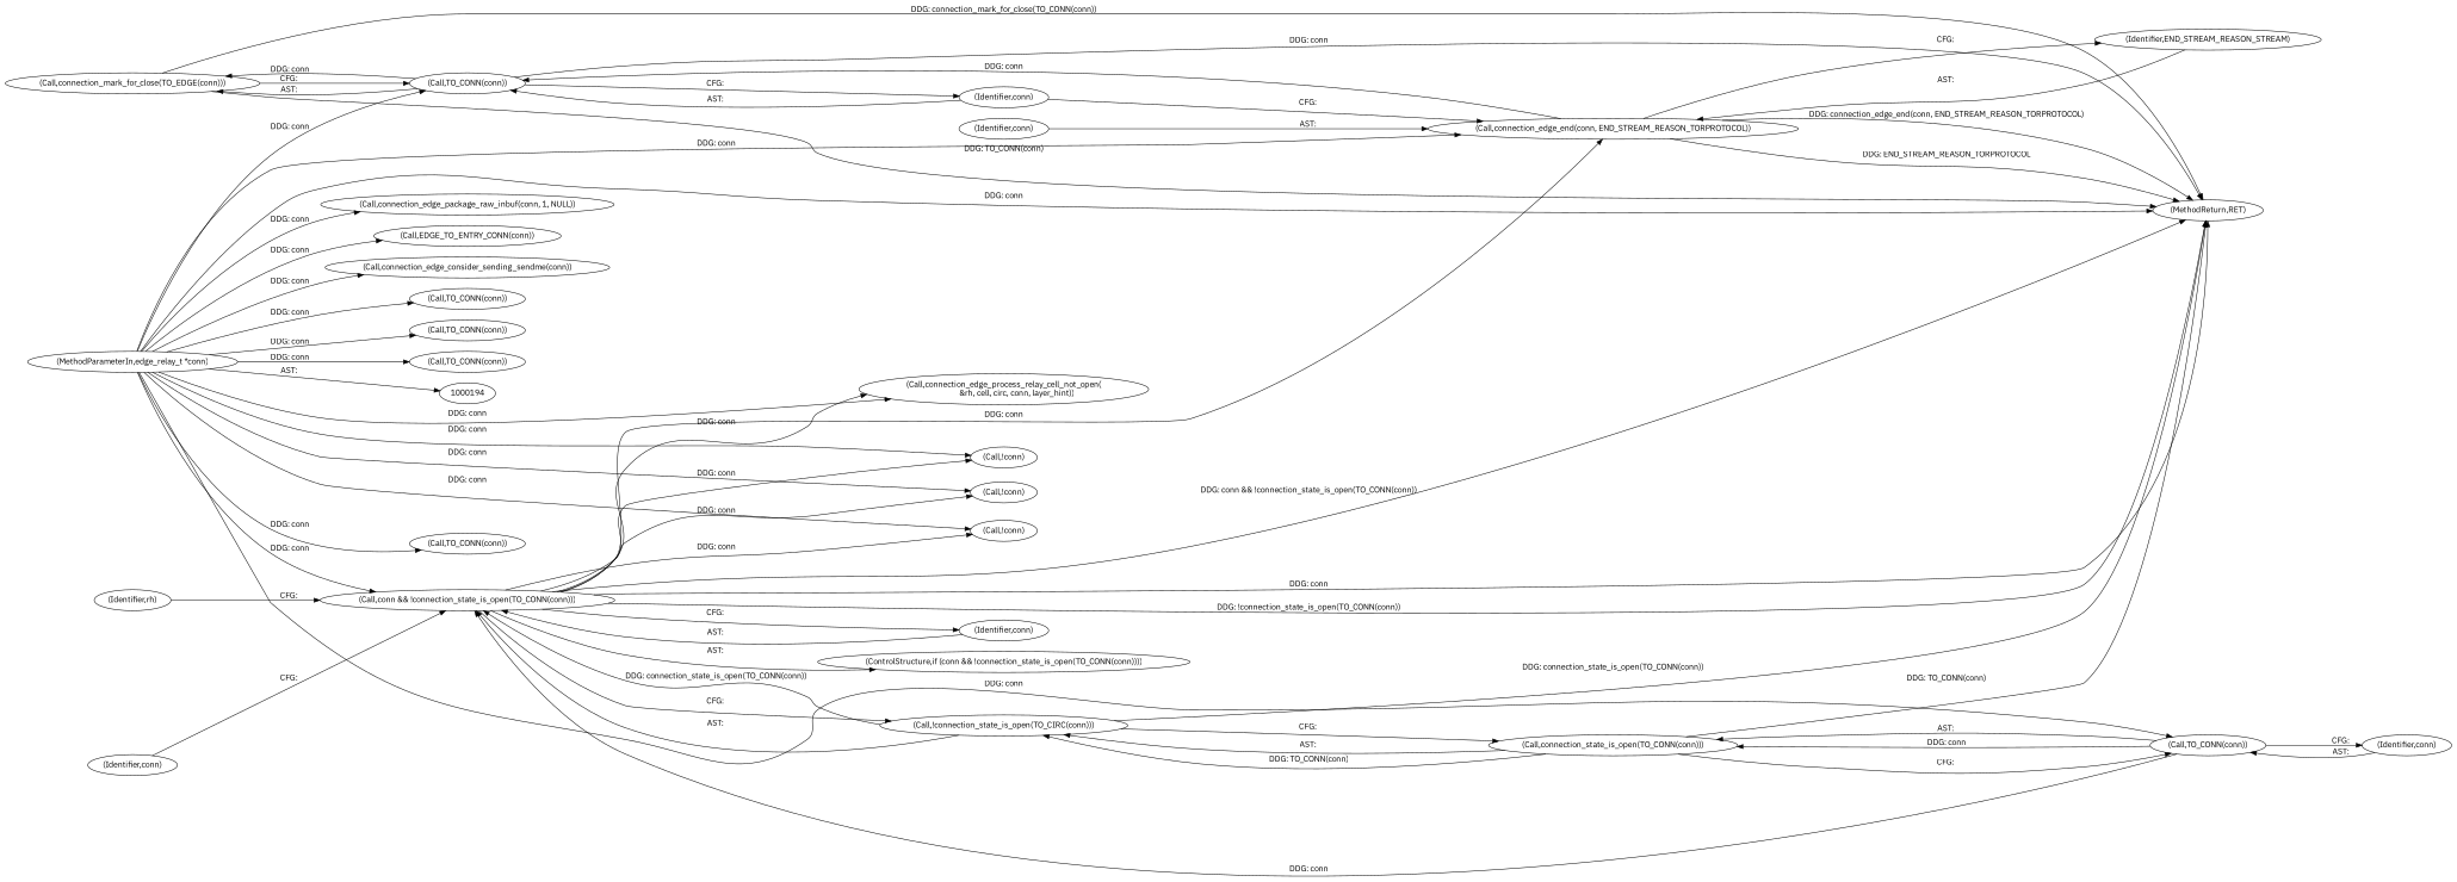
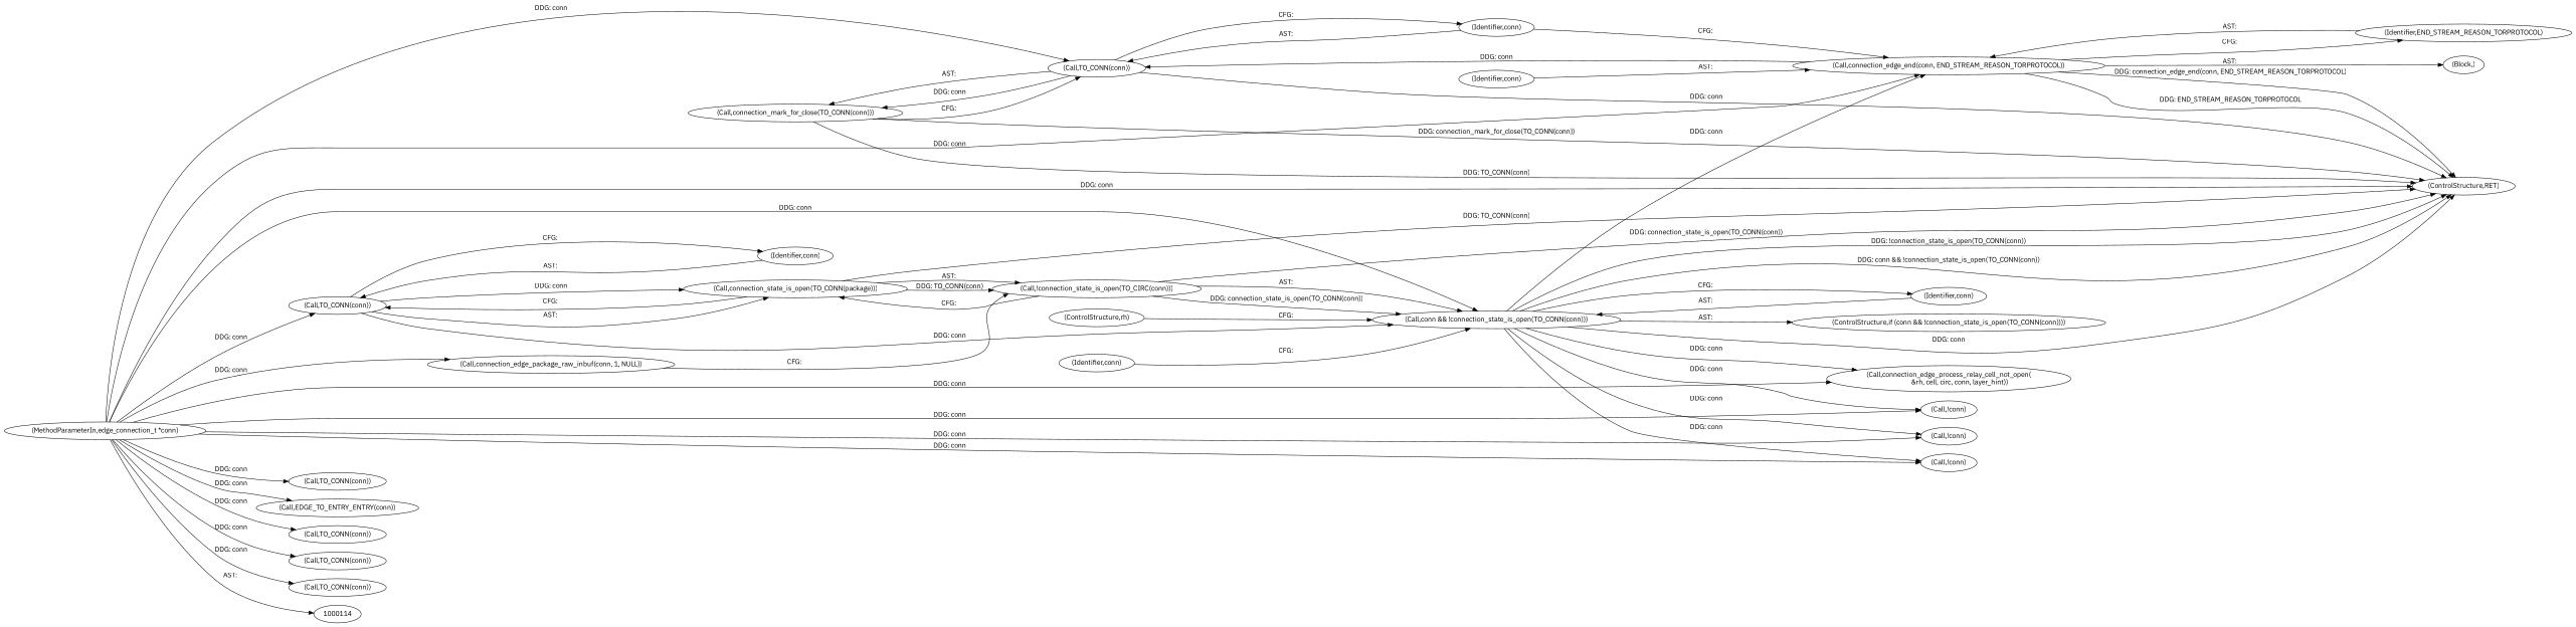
  digraph {
    fontname="IBM Plex Sans"
    rankdir=LR
    node [fontname="IBM Plex Sans"]
    edge [fontname="IBM Plex Sans"]
-   n1 [label="(Call,connection_mark_for_close(TO_EDGE(conn)))"]
+   n1 [label="(Call,connection_mark_for_close(TO_CONN(conn)))"]
    n2 [label="(Call,TO_CONN(conn))"]
-   n3 [label="(MethodReturn,RET)"]
+   n3 [label="(ControlStructure,RET)"]
    n4 [label="(Identifier,conn)"]
+   n5 [label="(Block,)"]
    n6 [label="(Call,connection_edge_end(conn, END_STREAM_REASON_TORPROTOCOL))"]
-   n7 [label="(Identifier,END_STREAM_REASON_STREAM)"]
+   n7 [label="(Identifier,END_STREAM_REASON_TORPROTOCOL)"]
    n8 [label="(Call,conn && !connection_state_is_open(TO_CONN(conn)))"]
    n9 [label="(Call,!connection_state_is_open(TO_CIRC(conn)))"]
    n10 [label="(Call,connection_edge_process_relay_cell_not_open(\n               &rh, cell, circ, conn, layer_hint))"]
    n11 [label="(Call,!conn)"]
    n12 [label="(Identifier,conn)"]
    n13 [label="(Call,!conn)"]
    n14 [label="(ControlStructure,if (conn && !connection_state_is_open(TO_CONN(conn))))"]
    n15 [label="(Call,!conn)"]
-   n16 [label="(Call,connection_state_is_open(TO_CONN(conn)))"]
+   n16 [label="(Call,connection_state_is_open(TO_CONN(package)))"]
    n17 [label="(Call,TO_CONN(conn))"]
    n18 [label="(Identifier,conn)"]
-   n19 [label="(MethodParameterIn,edge_relay_t *conn)"]
+   n19 [label="(MethodParameterIn,edge_connection_t *conn)"]
    n20 [label="(Call,TO_CONN(conn))"]
    n21 [label="(Call,connection_edge_package_raw_inbuf(conn, 1, NULL))"]
-   n22 [label="(Call,EDGE_TO_ENTRY_CONN(conn))"]
-   n23 [label="(Call,connection_edge_consider_sending_sendme(conn))"]
+   n22 [label="(Call,EDGE_TO_ENTRY_ENTRY(conn))"]
    n24 [label="(Call,TO_CONN(conn))"]
    n25 [label="(Call,TO_CONN(conn))"]
    n26 [label="(Call,TO_CONN(conn))"]
-   1000114 [label=1000194]
-   n28 [label="(Identifier,rh)"]
+   1000114
+   n28 [label="(ControlStructure,rh)"]
    n29 [label="(Identifier,conn)"]
    n30 [label="(Identifier,conn)"]
    n1 -> n2 [label="CFG: "]
    n1 -> n3 [label="DDG: TO_CONN(conn)"]
    n1 -> n3 [label="DDG: connection_mark_for_close(TO_CONN(conn))"]
    n2 -> n1 [label="AST: "]
    n2 -> n1 [label="DDG: conn"]
    n2 -> n3 [label="DDG: conn"]
    n2 -> n4 [label="CFG: "]
    n4 -> n2 [label="AST: "]
    n4 -> n6 [label="CFG: "]
    n6 -> n2 [label="DDG: conn"]
    n6 -> n3 [label="DDG: connection_edge_end(conn, END_STREAM_REASON_TORPROTOCOL)"]
    n6 -> n3 [label="DDG: END_STREAM_REASON_TORPROTOCOL"]
+   n6 -> n5 [label="AST: "]
    n6 -> n7 [label="CFG: "]
    n7 -> n6 [label="AST: "]
    n8 -> n3 [label="DDG: conn"]
    n8 -> n3 [label="DDG: !connection_state_is_open(TO_CONN(conn))"]
    n8 -> n3 [label="DDG: conn && !connection_state_is_open(TO_CONN(conn))"]
    n8 -> n6 [label="DDG: conn"]
-   n8 -> n9 [label="CFG: "]
+   n21 -> n9 [label="CFG: "]
    n8 -> n10 [label="DDG: conn"]
    n8 -> n11 [label="DDG: conn"]
    n8 -> n12 [label="CFG: "]
    n8 -> n13 [label="DDG: conn"]
    n8 -> n14 [label="AST: "]
    n8 -> n15 [label="DDG: conn"]
    n9 -> n3 [label="DDG: connection_state_is_open(TO_CONN(conn))"]
    n9 -> n8 [label="AST: "]
    n9 -> n8 [label="DDG: connection_state_is_open(TO_CONN(conn))"]
    n9 -> n16 [label="CFG: "]
    n12 -> n8 [label="AST: "]
    n16 -> n3 [label="DDG: TO_CONN(conn)"]
    n16 -> n9 [label="AST: "]
    n16 -> n9 [label="DDG: TO_CONN(conn)"]
    n16 -> n17 [label="CFG: "]
    n17 -> n8 [label="DDG: conn"]
    n17 -> n16 [label="AST: "]
    n17 -> n16 [label="DDG: conn"]
    n17 -> n18 [label="CFG: "]
    n18 -> n17 [label="AST: "]
    n19 -> n2 [label="DDG: conn"]
    n19 -> n3 [label="DDG: conn"]
    n19 -> n6 [label="DDG: conn"]
    n19 -> n8 [label="DDG: conn"]
    n19 -> n10 [label="DDG: conn"]
    n19 -> n11 [label="DDG: conn"]
    n19 -> n13 [label="DDG: conn"]
    n19 -> n15 [label="DDG: conn"]
    n19 -> n17 [label="DDG: conn"]
    n19 -> n20 [label="DDG: conn"]
    n19 -> n21 [label="DDG: conn"]
    n19 -> n22 [label="DDG: conn"]
-   n19 -> n23 [label="DDG: conn"]
    n19 -> n24 [label="DDG: conn"]
    n19 -> n25 [label="DDG: conn"]
    n19 -> n26 [label="DDG: conn"]
    n19 -> 1000114 [label="AST: "]
    n28 -> n8 [label="CFG: "]
    n29 -> n6 [label="AST: "]
    n30 -> n8 [label="CFG: "]
  }
